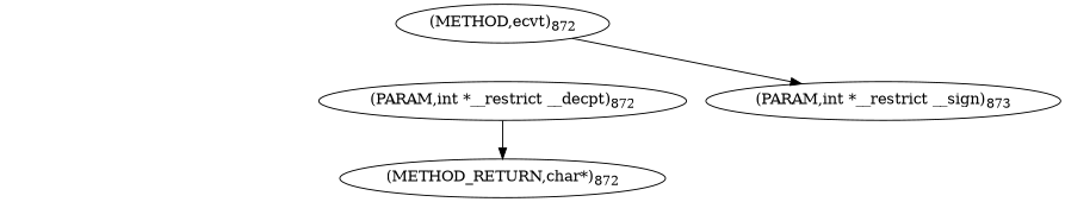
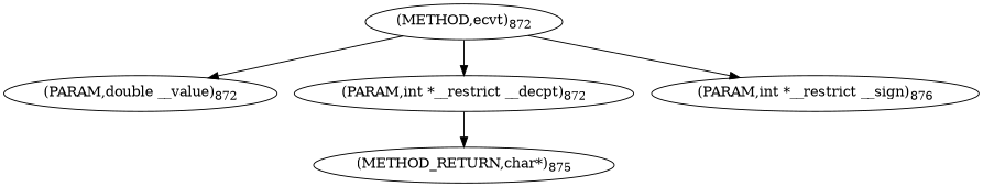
  digraph {
    n1 [label=<(METHOD,ecvt)<SUB>872</SUB>>]
+   n2 [label=<(PARAM,double __value)<SUB>872</SUB>>]
    n3 [label=<(PARAM,int *__restrict __decpt)<SUB>872</SUB>>]
-   n4 [label=<(PARAM,int *__restrict __sign)<SUB>873</SUB>>]
-   n5 [label=<(METHOD_RETURN,char*)<SUB>872</SUB>>]
+   n4 [label=<(PARAM,int *__restrict __sign)<SUB>876</SUB>>]
+   n5 [label=<(METHOD_RETURN,char*)<SUB>875</SUB>>]
+   n1 -> n2
+   n1 -> n3
    n1 -> n4
    n3 -> n5
  }
